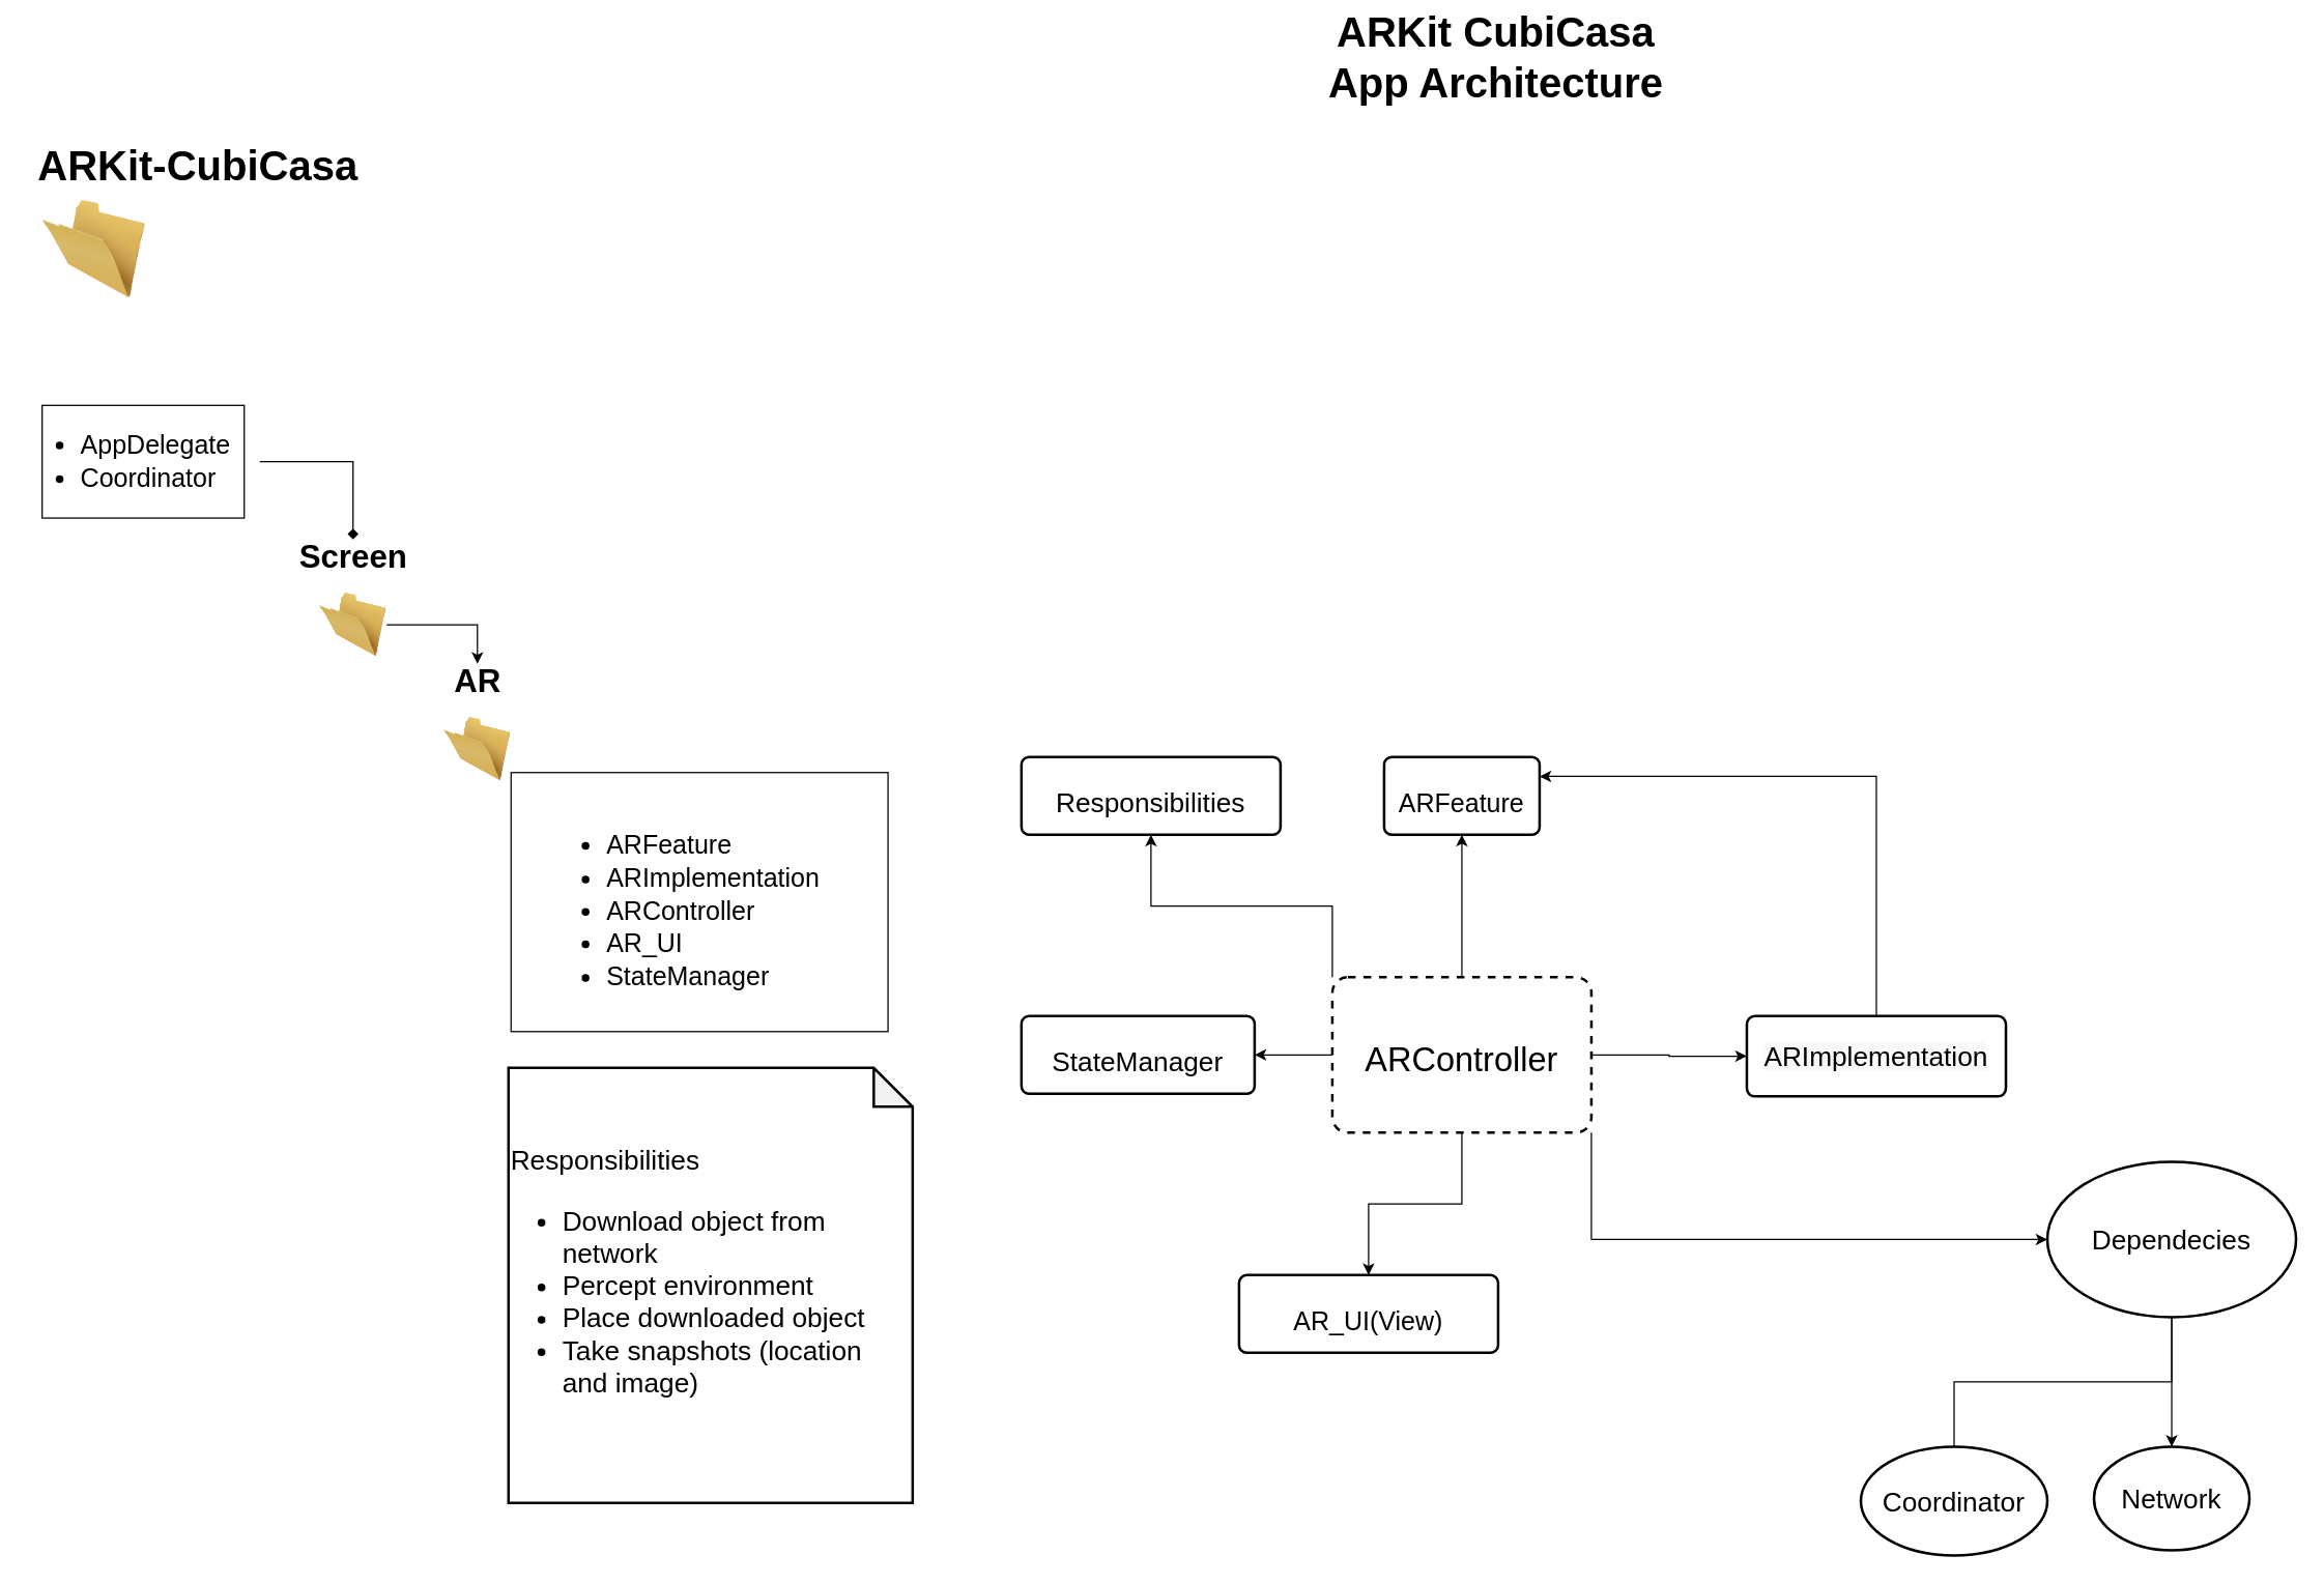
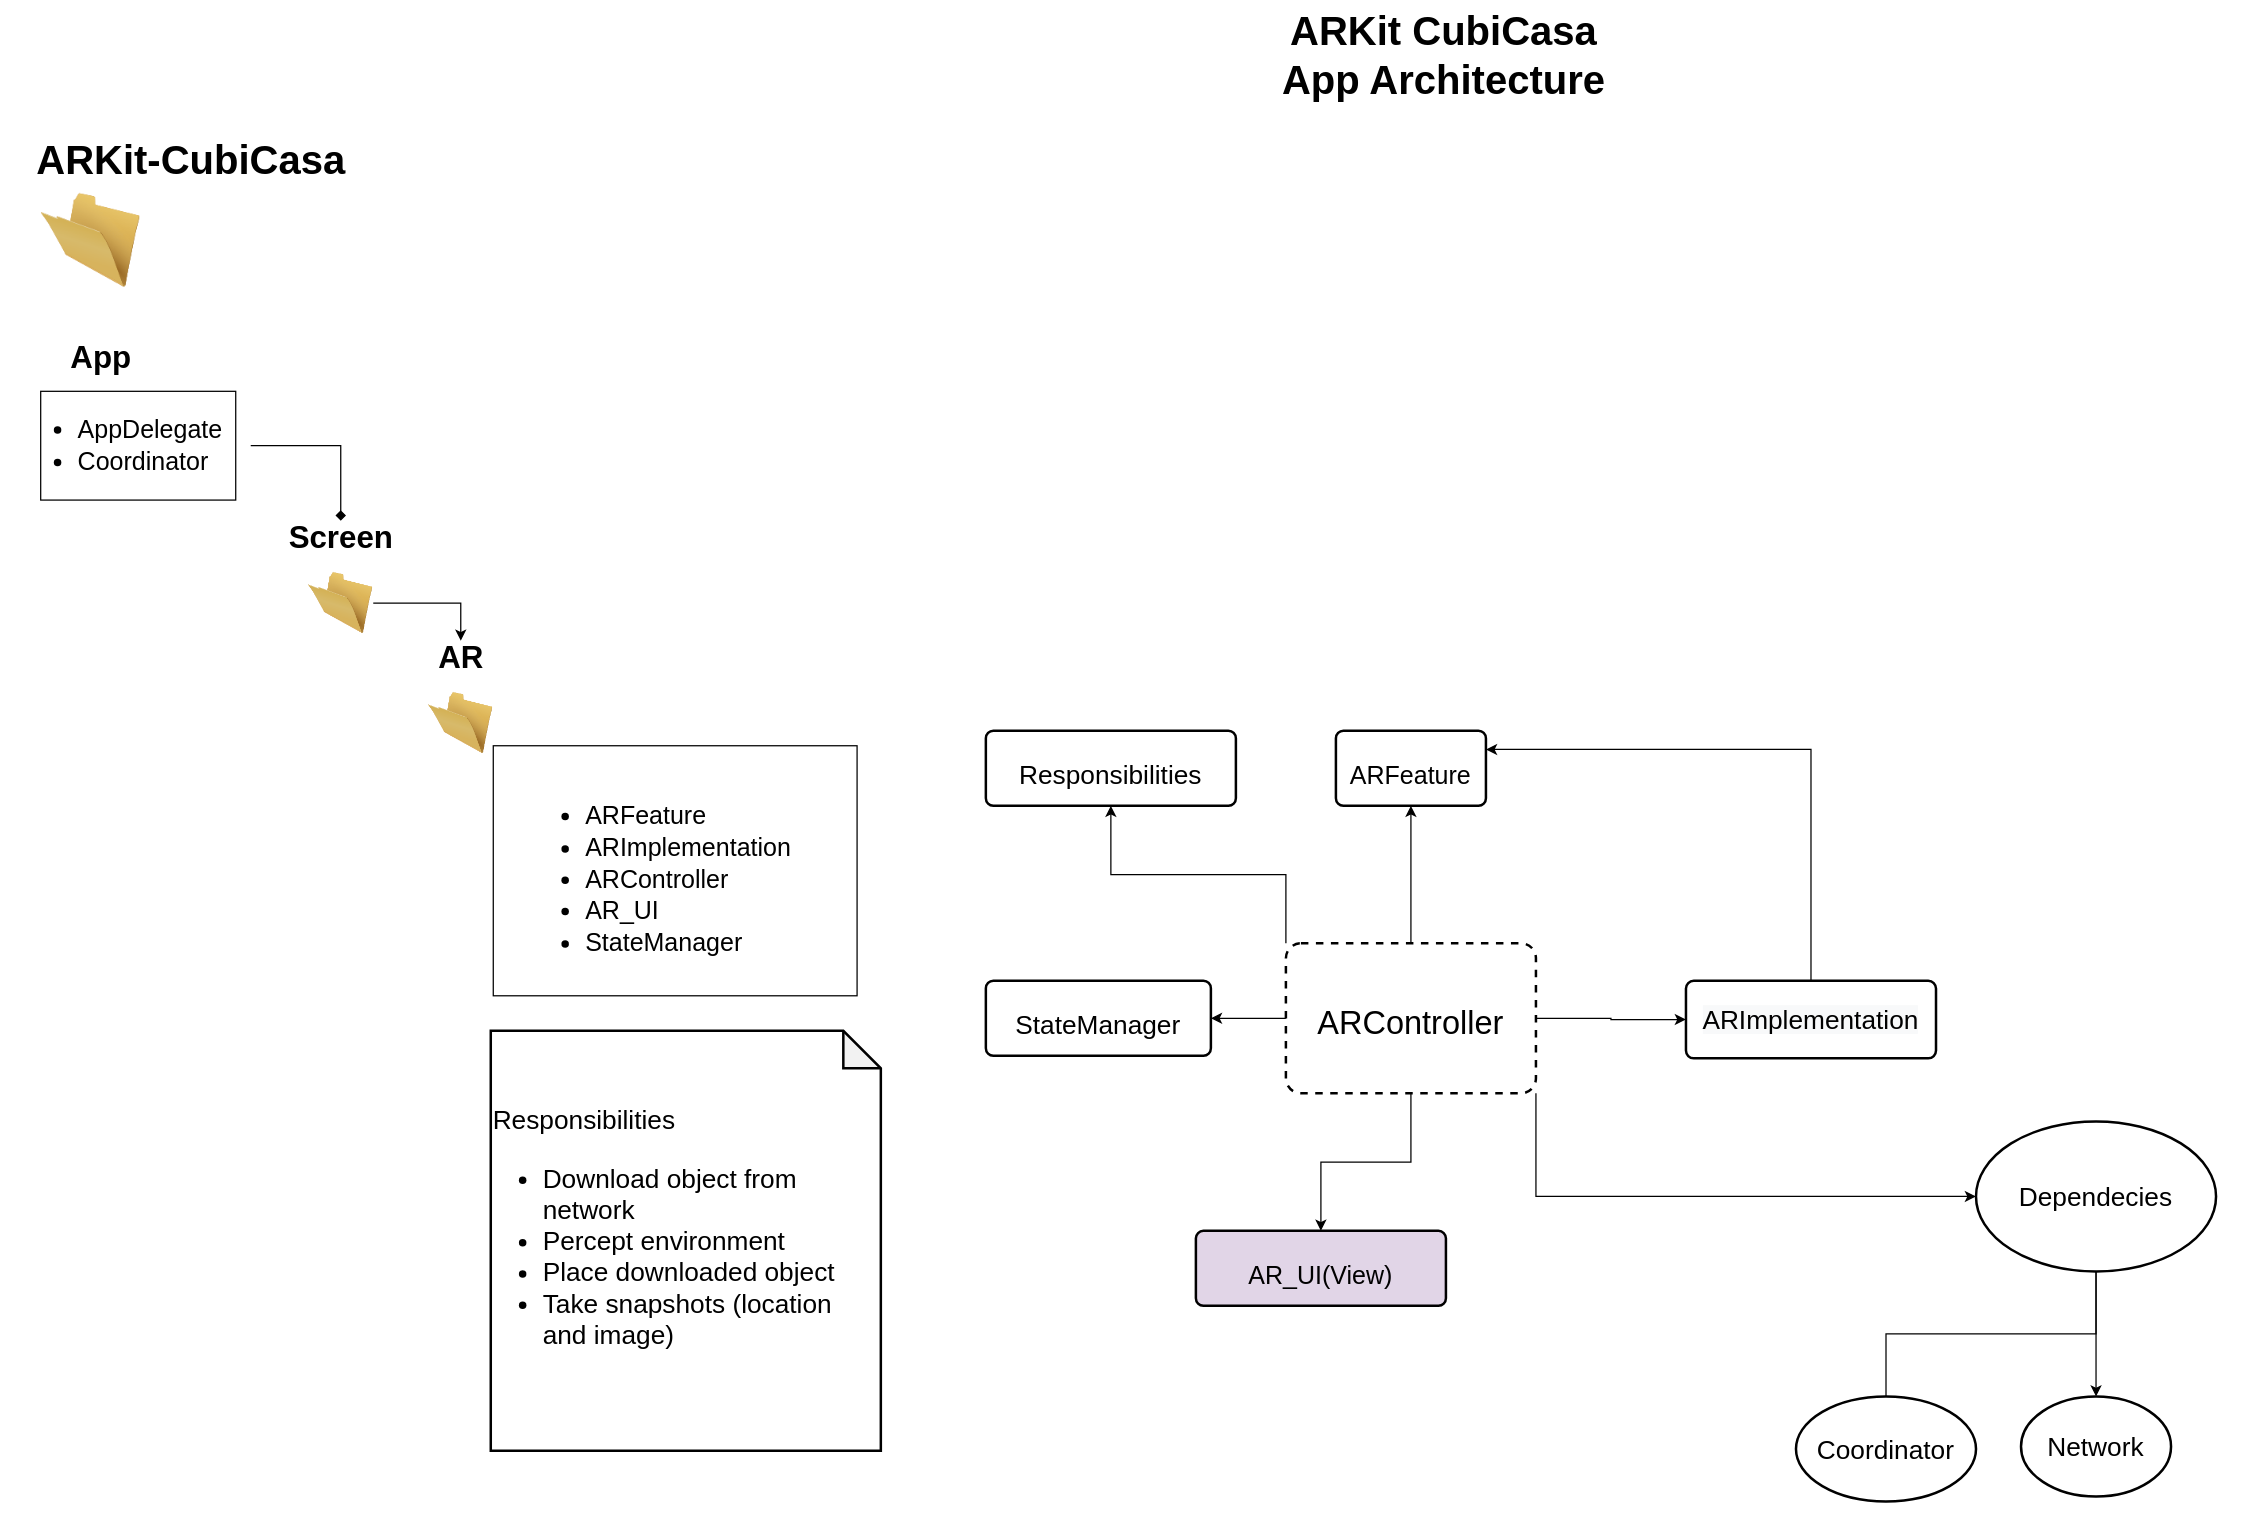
  <mxCell id="0" />
  <mxCell id="1" parent="0" />
  <mxCell id="2" value="" style="rounded=0;whiteSpace=wrap;html=1;" vertex="1" parent="1"><mxGeometry x="32" y="312.5" width="156" height="87" as="geometry" /></mxCell>
  <mxCell id="3" value="&lt;font style=&quot;font-size: 32px&quot;&gt;&lt;b&gt;ARKit-CubiCasa&lt;/b&gt;&lt;/font&gt;" style="text;html=1;align=center;verticalAlign=middle;resizable=0;points=[];autosize=1;" vertex="1" parent="1"><mxGeometry x="20" y="116" width="264" height="24" as="geometry" /></mxCell>
  <mxCell id="4" value="&lt;font style=&quot;font-size: 32px&quot;&gt;&lt;b&gt;ARKit CubiCasa&lt;br&gt;App Architecture&lt;/b&gt;&lt;/font&gt;" style="text;html=1;align=center;verticalAlign=middle;resizable=0;points=[];autosize=1;" vertex="1" parent="1"><mxGeometry x="1016" y="20" width="276" height="48" as="geometry" /></mxCell>
  <mxCell id="5" value="" style="image;html=1;image=img/lib/clip_art/general/Empty_Folder_128x128.png" vertex="1" parent="1"><mxGeometry x="32" y="152" width="80" height="80" as="geometry" /></mxCell>
  <mxCell id="6" style="edgeStyle=orthogonalEdgeStyle;rounded=0;orthogonalLoop=1;jettySize=auto;html=1;fontSize=21;endArrow=diamond;" edge="1" parent="1" source="7" target="9"><mxGeometry relative="1" as="geometry" /></mxCell>
  <mxCell id="7" value="&lt;ul style=&quot;line-height: 127% ; font-size: 20px&quot;&gt;&lt;li&gt;AppDelegate&lt;br&gt;&lt;/li&gt;&lt;li&gt;Coordinator&lt;/li&gt;&lt;/ul&gt;" style="text;html=1;align=left;verticalAlign=middle;resizable=0;points=[];autosize=1;" vertex="1" parent="1"><mxGeometry x="20" y="308" width="180" height="96" as="geometry" /></mxCell>
+ <mxCell id="8" value="&lt;font&gt;&lt;b&gt;&lt;font style=&quot;font-size: 25px&quot;&gt;App&lt;/font&gt;&lt;br&gt;&lt;/b&gt;&lt;/font&gt;" style="text;html=1;align=center;verticalAlign=middle;resizable=0;points=[];autosize=1;" vertex="1" parent="1"><mxGeometry x="44" y="272" width="72" height="24" as="geometry" /></mxCell>
  <mxCell id="9" value="&lt;font&gt;&lt;b&gt;&lt;font style=&quot;font-size: 25px&quot;&gt;Screen&lt;/font&gt;&lt;br&gt;&lt;/b&gt;&lt;/font&gt;" style="text;html=1;align=center;verticalAlign=middle;resizable=0;points=[];autosize=1;" vertex="1" parent="1"><mxGeometry x="224" y="416" width="96" height="24" as="geometry" /></mxCell>
  <mxCell id="10" style="edgeStyle=orthogonalEdgeStyle;rounded=0;orthogonalLoop=1;jettySize=auto;html=1;entryX=0.5;entryY=0;entryDx=0;entryDy=0;entryPerimeter=0;fontSize=21;" edge="1" parent="1" source="11" target="12"><mxGeometry relative="1" as="geometry" /></mxCell>
  <mxCell id="11" value="" style="image;html=1;image=img/lib/clip_art/general/Empty_Folder_128x128.png" vertex="1" parent="1"><mxGeometry x="246" y="452" width="52" height="60" as="geometry" /></mxCell>
  <mxCell id="12" value="&lt;font&gt;&lt;b&gt;&lt;font style=&quot;font-size: 25px&quot;&gt;AR&lt;/font&gt;&lt;br&gt;&lt;/b&gt;&lt;/font&gt;" style="text;html=1;align=center;verticalAlign=middle;resizable=0;points=[];autosize=1;" vertex="1" parent="1"><mxGeometry x="338" y="512" width="60" height="24" as="geometry" /></mxCell>
  <mxCell id="13" value="" style="image;html=1;image=img/lib/clip_art/general/Empty_Folder_128x128.png" vertex="1" parent="1"><mxGeometry x="342" y="548" width="52" height="60" as="geometry" /></mxCell>
  <mxCell id="14" value="" style="rounded=0;whiteSpace=wrap;html=1;" vertex="1" parent="1"><mxGeometry x="394" y="596" width="291" height="200" as="geometry" /></mxCell>
  <mxCell id="15" value="&lt;div&gt;&lt;br&gt;&lt;/div&gt;&lt;ul style=&quot;line-height: 127% ; font-size: 20px&quot;&gt;&lt;li&gt;ARFeature&lt;/li&gt;&lt;li&gt;ARImplementation&lt;/li&gt;&lt;li&gt;ARController&lt;/li&gt;&lt;li&gt;AR_UI&lt;/li&gt;&lt;li&gt;StateManager&lt;/li&gt;&lt;/ul&gt;" style="text;html=1;align=left;verticalAlign=middle;resizable=0;points=[];autosize=1;" vertex="1" parent="1"><mxGeometry x="425.5" y="606" width="228" height="180" as="geometry" /></mxCell>
  <mxCell id="16" value="" style="edgeStyle=orthogonalEdgeStyle;rounded=0;orthogonalLoop=1;jettySize=auto;html=1;fontSize=36;" edge="1" parent="1" source="22" target="23"><mxGeometry relative="1" as="geometry" /></mxCell>
  <mxCell id="17" value="" style="edgeStyle=orthogonalEdgeStyle;rounded=0;orthogonalLoop=1;jettySize=auto;html=1;fontSize=36;" edge="1" parent="1" source="22" target="25"><mxGeometry relative="1" as="geometry" /></mxCell>
  <mxCell id="18" value="" style="edgeStyle=orthogonalEdgeStyle;rounded=0;orthogonalLoop=1;jettySize=auto;html=1;fontSize=21;" edge="1" parent="1" source="22" target="26"><mxGeometry relative="1" as="geometry" /></mxCell>
  <mxCell id="19" value="" style="edgeStyle=orthogonalEdgeStyle;rounded=0;orthogonalLoop=1;jettySize=auto;html=1;fontSize=21;" edge="1" parent="1" source="22" target="27"><mxGeometry relative="1" as="geometry" /></mxCell>
  <mxCell id="20" style="edgeStyle=orthogonalEdgeStyle;rounded=0;orthogonalLoop=1;jettySize=auto;html=1;exitX=1;exitY=1;exitDx=0;exitDy=0;entryX=0;entryY=0.5;entryDx=0;entryDy=0;fontSize=21;" edge="1" parent="1" source="22" target="30"><mxGeometry relative="1" as="geometry" /></mxCell>
  <mxCell id="21" style="edgeStyle=orthogonalEdgeStyle;rounded=0;orthogonalLoop=1;jettySize=auto;html=1;exitX=0;exitY=0;exitDx=0;exitDy=0;entryX=0.5;entryY=1;entryDx=0;entryDy=0;fontSize=21;" edge="1" parent="1" source="22" target="34"><mxGeometry relative="1" as="geometry" /></mxCell>
  <mxCell id="22" value="&lt;font style=&quot;font-size: 26px&quot;&gt;ARController&lt;br&gt;&lt;/font&gt;" style="rounded=1;arcSize=10;whiteSpace=wrap;html=1;align=center;strokeWidth=2;fontSize=36;dashed=1;" vertex="1" parent="1"><mxGeometry x="1028" y="754" width="200" height="120" as="geometry" /></mxCell>
  <mxCell id="23" value="&lt;font style=&quot;font-size: 20px&quot;&gt;ARFeature&lt;/font&gt;" style="whiteSpace=wrap;html=1;rounded=1;fontSize=36;strokeWidth=2;arcSize=10;" vertex="1" parent="1"><mxGeometry x="1068" y="584" width="120" height="60" as="geometry" /></mxCell>
  <mxCell id="24" style="edgeStyle=orthogonalEdgeStyle;rounded=0;orthogonalLoop=1;jettySize=auto;html=1;exitX=0.5;exitY=0;exitDx=0;exitDy=0;entryX=1;entryY=0.25;entryDx=0;entryDy=0;fontSize=21;" edge="1" parent="1" source="25" target="23"><mxGeometry relative="1" as="geometry" /></mxCell>
  <mxCell id="25" value="&lt;span style=&quot;color: rgb(0, 0, 0); font-family: helvetica; font-size: 21px; font-style: normal; font-weight: normal; letter-spacing: normal; text-align: center; text-indent: 0px; text-transform: none; word-spacing: 0px; background-color: rgb(248, 249, 250); text-decoration: none; display: inline; float: none;&quot;&gt;ARImplementation&lt;/span&gt;" style="whiteSpace=wrap;html=1;rounded=1;fontSize=21;strokeWidth=2;arcSize=10;" vertex="1" parent="1"><mxGeometry x="1348" y="784" width="200" height="62" as="geometry" /></mxCell>
- <mxCell id="26" value="&lt;font style=&quot;font-size: 20px&quot;&gt;AR_UI(View)&lt;/font&gt;" style="whiteSpace=wrap;html=1;rounded=1;fontSize=36;strokeWidth=2;arcSize=10;" vertex="1" parent="1"><mxGeometry x="956" y="984" width="200" height="60" as="geometry" /></mxCell>
+ <mxCell id="26" value="&lt;font style=&quot;font-size: 20px&quot;&gt;AR_UI(View)&lt;/font&gt;" style="whiteSpace=wrap;html=1;rounded=1;fontSize=36;strokeWidth=2;arcSize=10;fillColor=#e1d5e7;" vertex="1" parent="1"><mxGeometry x="956" y="984" width="200" height="60" as="geometry" /></mxCell>
  <mxCell id="27" value="&lt;font style=&quot;font-size: 21px&quot;&gt;StateManager&lt;/font&gt;" style="whiteSpace=wrap;html=1;rounded=1;fontSize=36;strokeWidth=2;arcSize=10;" vertex="1" parent="1"><mxGeometry x="788" y="784" width="180" height="60" as="geometry" /></mxCell>
  <mxCell id="28" value="" style="edgeStyle=orthogonalEdgeStyle;rounded=0;orthogonalLoop=1;jettySize=auto;html=1;fontSize=21;" edge="1" parent="1" source="30" target="31"><mxGeometry relative="1" as="geometry" /></mxCell>
  <mxCell id="29" value="" style="edgeStyle=orthogonalEdgeStyle;rounded=0;orthogonalLoop=1;jettySize=auto;html=1;fontSize=21;endArrow=none;" edge="1" parent="1" source="30" target="32"><mxGeometry relative="1" as="geometry" /></mxCell>
  <mxCell id="30" value="Dependecies" style="ellipse;whiteSpace=wrap;html=1;strokeWidth=2;fontSize=21;" vertex="1" parent="1"><mxGeometry x="1580" y="896.5" width="192" height="120" as="geometry" /></mxCell>
  <mxCell id="31" value="Network" style="ellipse;whiteSpace=wrap;html=1;fontSize=21;strokeWidth=2;" vertex="1" parent="1"><mxGeometry x="1616" y="1116.5" width="120" height="80" as="geometry" /></mxCell>
  <mxCell id="32" value="Coordinator" style="ellipse;whiteSpace=wrap;html=1;strokeWidth=2;fontSize=21;" vertex="1" parent="1"><mxGeometry x="1436" y="1116.5" width="144" height="84" as="geometry" /></mxCell>
  <mxCell id="33" value="Responsibilities&lt;br&gt;&lt;ul&gt;&lt;li&gt;Download object from network&lt;/li&gt;&lt;li&gt;Percept environment&lt;/li&gt;&lt;li&gt;Place downloaded object&lt;/li&gt;&lt;li&gt;Take snapshots (location and image)&lt;/li&gt;&lt;/ul&gt;" style="shape=note;whiteSpace=wrap;html=1;backgroundOutline=1;darkOpacity=0.05;strokeWidth=2;fontSize=21;align=left;" vertex="1" parent="1"><mxGeometry x="392" y="824" width="312" height="336" as="geometry" /></mxCell>
  <mxCell id="34" value="&lt;span style=&quot;font-size: 21px&quot;&gt;Responsibilities&lt;br&gt;&lt;/span&gt;" style="whiteSpace=wrap;html=1;rounded=1;fontSize=36;strokeWidth=2;arcSize=10;" vertex="1" parent="1"><mxGeometry x="788" y="584" width="200" height="60" as="geometry" /></mxCell>
